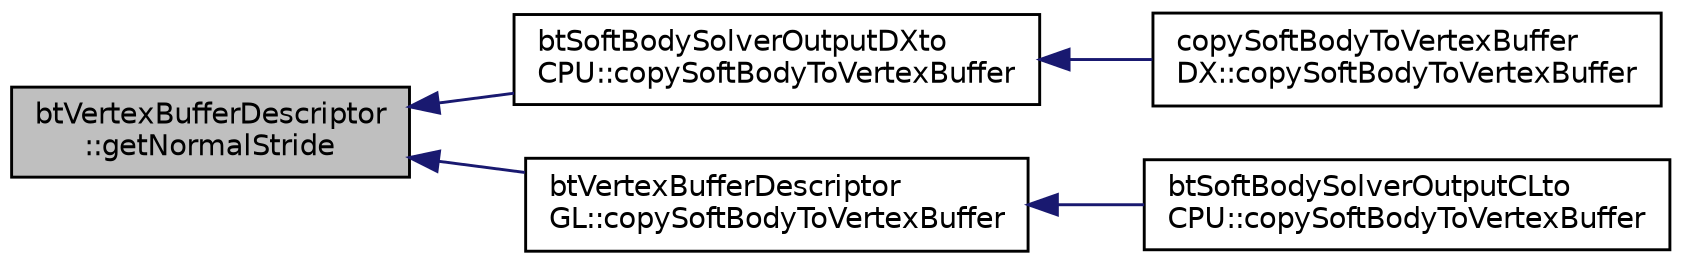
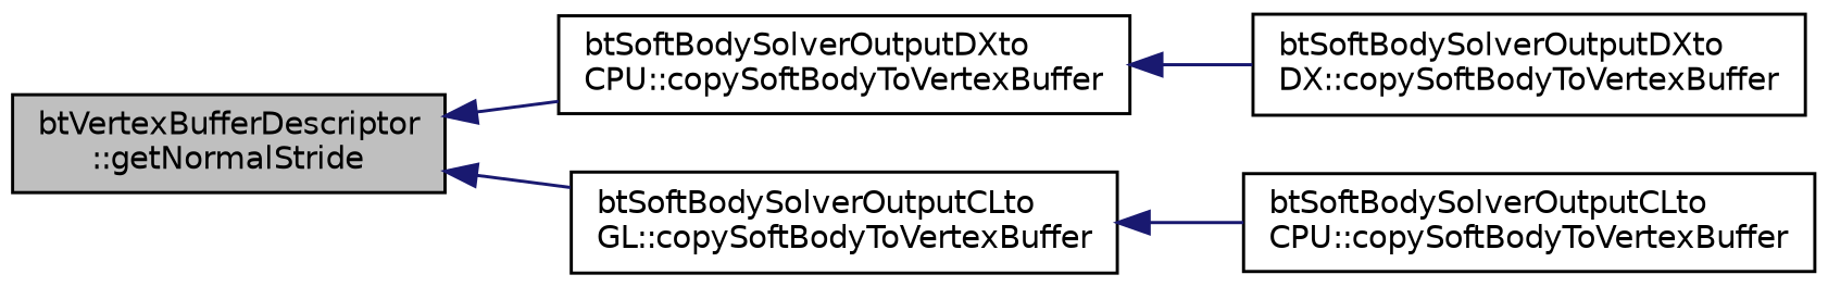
  digraph {
    rankdir=LR
    node [color=black fillcolor=white fontname=Helvetica fontsize=10 shape=record style=filled]
    edge [color=midnightblue dir=back fontname=Helvetica fontsize=10 labelfontname=Helvetica labelfontsize=10 style=solid]
    n1 [fillcolor=grey75 fontcolor=black height=0.2 label="btVertexBufferDescriptor\l::getNormalStride" width=0.4]
    n2 [height=0.2 label="btSoftBodySolverOutputDXto\lCPU::copySoftBodyToVertexBuffer" width=0.4]
-   n3 [height=0.2 label="btVertexBufferDescriptor\lGL::copySoftBodyToVertexBuffer" width=0.4]
-   n4 [height=0.2 label="copySoftBodyToVertexBuffer\lDX::copySoftBodyToVertexBuffer" width=0.4]
+   n3 [height=0.2 label="btSoftBodySolverOutputCLto\lGL::copySoftBodyToVertexBuffer" width=0.4]
+   n4 [height=0.2 label="btSoftBodySolverOutputDXto\lDX::copySoftBodyToVertexBuffer" width=0.4]
    n5 [height=0.2 label="btSoftBodySolverOutputCLto\lCPU::copySoftBodyToVertexBuffer" width=0.4]
    n1 -> n2
    n1 -> n3
    n2 -> n4
    n3 -> n5
  }
